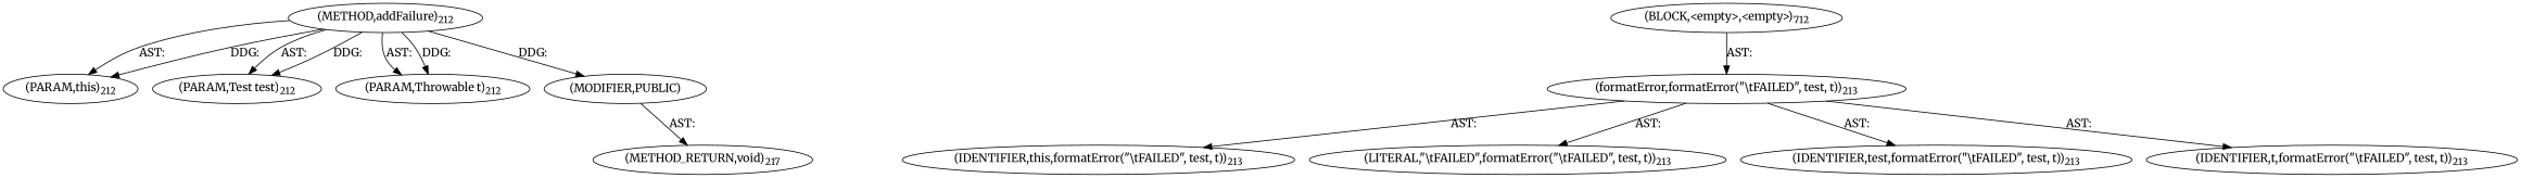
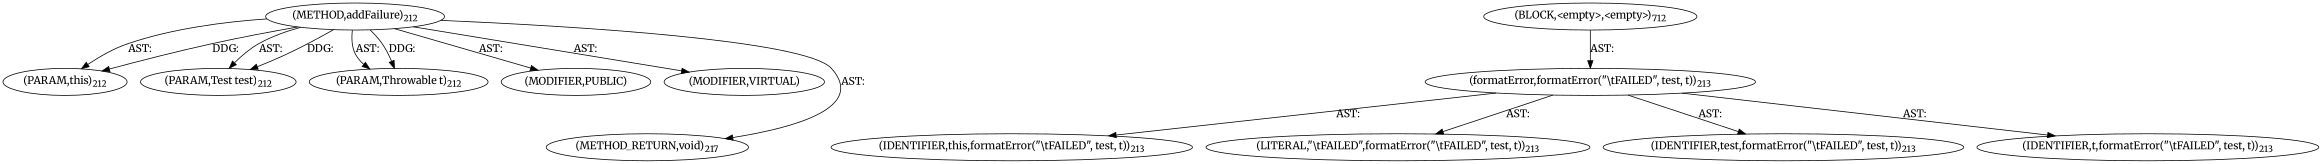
  digraph {
    fontname=Merriweather
    node [fontname=Merriweather]
    edge [fontname=Merriweather]
    n1 [label=<(METHOD,addFailure)<SUB>212</SUB>>]
    n2 [label=<(PARAM,this)<SUB>212</SUB>>]
    n3 [label=<(PARAM,Test test)<SUB>212</SUB>>]
    n4 [label=<(PARAM,Throwable t)<SUB>212</SUB>>]
    n5 [label=<(MODIFIER,PUBLIC)>]
+   n6 [label=<(MODIFIER,VIRTUAL)>]
    n7 [label=<(METHOD_RETURN,void)<SUB>217</SUB>>]
    n8 [label=<(BLOCK,&lt;empty&gt;,&lt;empty&gt;)<SUB>712</SUB>>]
    n9 [label=<(formatError,formatError(&quot;\tFAILED&quot;, test, t))<SUB>213</SUB>>]
    n10 [label=<(IDENTIFIER,this,formatError(&quot;\tFAILED&quot;, test, t))<SUB>213</SUB>>]
    n11 [label=<(LITERAL,&quot;\tFAILED&quot;,formatError(&quot;\tFAILED&quot;, test, t))<SUB>213</SUB>>]
    n12 [label=<(IDENTIFIER,test,formatError(&quot;\tFAILED&quot;, test, t))<SUB>213</SUB>>]
    n13 [label=<(IDENTIFIER,t,formatError(&quot;\tFAILED&quot;, test, t))<SUB>213</SUB>>]
    n1 -> n2 [label="AST: "]
    n1 -> n2 [label="DDG: "]
    n1 -> n3 [label="AST: "]
    n1 -> n3 [label="DDG: "]
    n1 -> n4 [label="AST: "]
    n1 -> n4 [label="DDG: "]
-   n1 -> n5 [label="DDG: "]
-   n5 -> n7 [label="AST: "]
+   n1 -> n5 [label="AST: "]
+   n1 -> n6 [label="AST: "]
+   n1 -> n7 [label="AST: "]
    n8 -> n9 [label="AST: "]
    n9 -> n10 [label="AST: "]
    n9 -> n11 [label="AST: "]
    n9 -> n12 [label="AST: "]
    n9 -> n13 [label="AST: "]
  }
